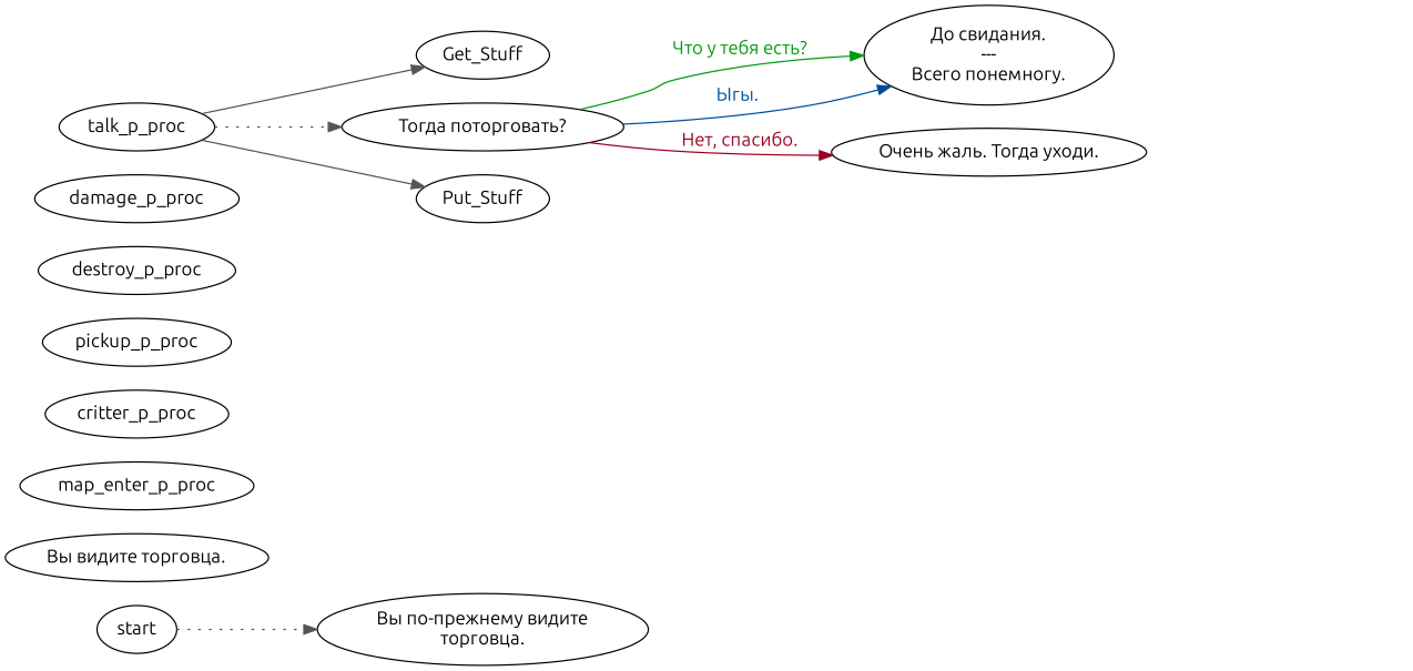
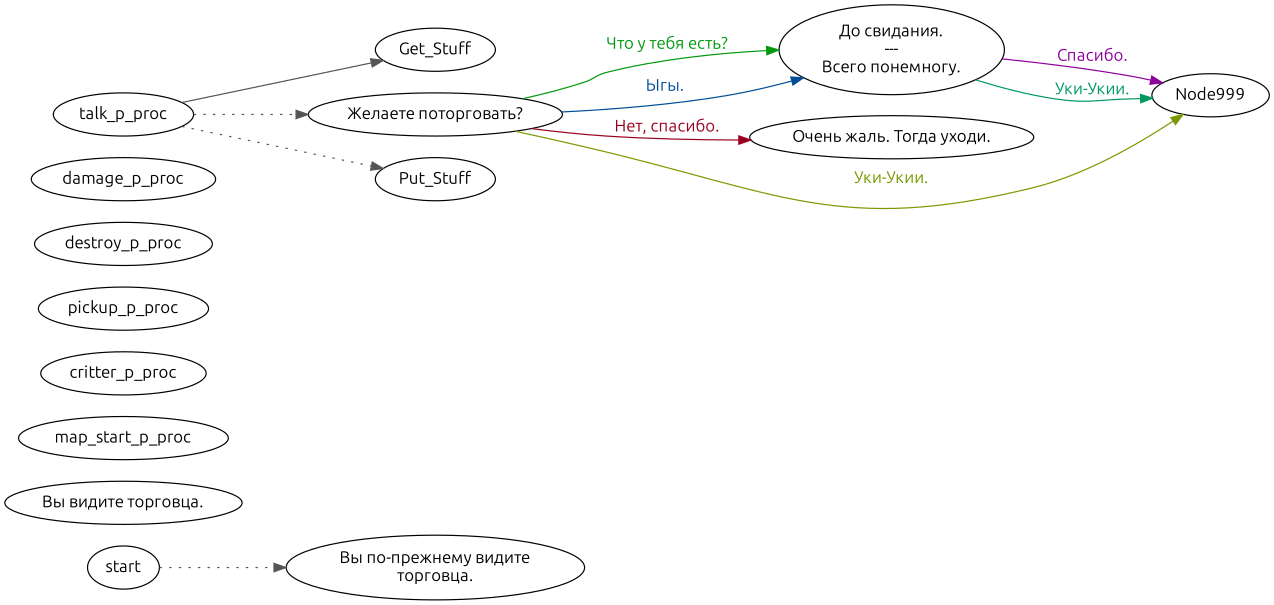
  digraph {
    fontname=Ubuntu
    rankdir=LR
    node [color="#000000" fillcolor="#FFFFFF" fontname=Ubuntu style=filled]
    edge [color="#555555" fontname=Ubuntu]
    n1 [label="Вы по-прежнему видите\nторговца."]
    start
    n3 [label="Вы видите торговца."]
-   map_enter_p_proc
+   map_enter_p_proc [label=map_start_p_proc]
    critter_p_proc
    pickup_p_proc
    destroy_p_proc
    damage_p_proc
    talk_p_proc
    Get_Stuff
-   n11 [label="Тогда поторговать?"]
+   n11 [label="Желаете поторговать?"]
    Put_Stuff
    n13 [label="До свидания.\n---\nВсего понемногу."]
    n14 [label="Очень жаль. Тогда уходи."]
+   Node999
    start -> n1 [style=dotted]
    talk_p_proc -> Get_Stuff [style=solid]
    talk_p_proc -> n11 [style=dotted]
-   talk_p_proc -> Put_Stuff [style=solid]
+   talk_p_proc -> Put_Stuff [style=dotted]
    n11 -> n13 [color="#00990C" fontcolor="#00990C" label="Что у тебя есть?"]
    n11 -> n13 [color="#004D99" fontcolor="#004D99" label="Ыгы. "]
    n11 -> n14 [color="#990020" fontcolor="#990020" label="Нет, спасибо."]
+   n11 -> Node999 [color="#799900" fontcolor="#799900" label="Уки-Укии."]
+   n13 -> Node999 [color="#8C0099" fontcolor="#8C0099" label="Спасибо."]
+   n13 -> Node999 [color="#00995F" fontcolor="#00995F" label="Уки-Укии."]
  }
